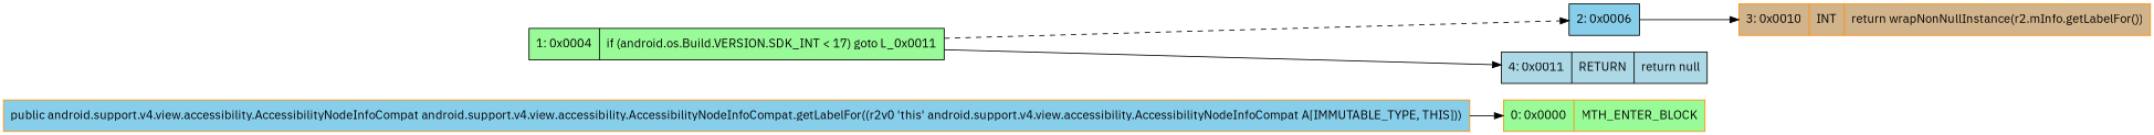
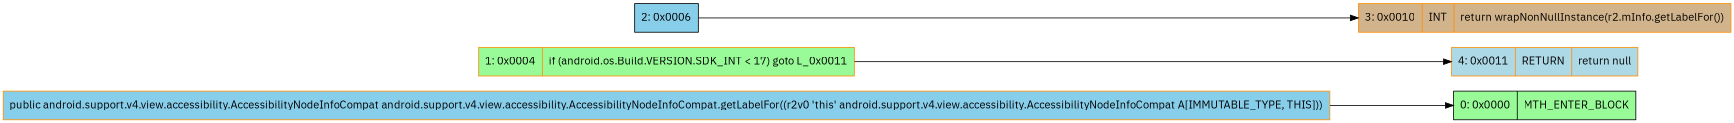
  digraph {
    fontname="IBM Plex Sans"
    rankdir=LR
    node [color=darkorange fillcolor=palegreen fontname="IBM Plex Sans" shape=record style=filled]
    edge [fontname="IBM Plex Sans"]
-   n1 [label="{0\:\ 0x0000|MTH_ENTER_BLOCK\l}"]
-   n2 [color=black label="{1\:\ 0x0004|if (android.os.Build.VERSION.SDK_INT \< 17) goto L_0x0011\l}"]
+   n1 [color=black label="{0\:\ 0x0000|MTH_ENTER_BLOCK\l}"]
+   n2 [label="{1\:\ 0x0004|if (android.os.Build.VERSION.SDK_INT \< 17) goto L_0x0011\l}"]
    n3 [color=black fillcolor=skyblue label="{2\:\ 0x0006}"]
-   n4 [color=black fillcolor=lightblue label="{4\:\ 0x0011|RETURN\l|return null\l}"]
+   n4 [fillcolor=lightblue label="{4\:\ 0x0011|RETURN\l|return null\l}"]
    n5 [fillcolor=tan label="{3\:\ 0x0010|INT\l|return wrapNonNullInstance(r2.mInfo.getLabelFor())\l}"]
    n6 [fillcolor=skyblue label="{public android.support.v4.view.accessibility.AccessibilityNodeInfoCompat android.support.v4.view.accessibility.AccessibilityNodeInfoCompat.getLabelFor((r2v0 'this' android.support.v4.view.accessibility.AccessibilityNodeInfoCompat A[IMMUTABLE_TYPE, THIS])) }"]
-   n2 -> n3 [style=dashed]
    n2 -> n4
    n3 -> n5
    n6 -> n1
  }
